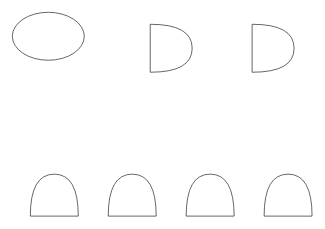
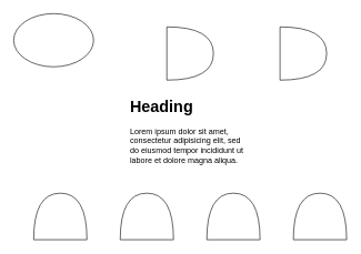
  <mxCell id="0" />
  <mxCell id="1" parent="0" />
  <mxCell id="2" value="" style="ellipse;whiteSpace=wrap;html=1;" vertex="1" parent="1"><mxGeometry x="20" y="20" width="120" height="80" as="geometry" /></mxCell>
+ <mxCell id="3" value="&lt;h1&gt;Heading&lt;/h1&gt;&lt;p&gt;Lorem ipsum dolor sit amet, consectetur adipisicing elit, sed do eiusmod tempor incididunt ut labore et dolore magna aliqua.&lt;/p&gt;" style="text;html=1;strokeColor=none;fillColor=none;spacing=5;spacingTop=-20;whiteSpace=wrap;overflow=hidden;rounded=0;" vertex="1" parent="1"><mxGeometry x="190" y="140" width="190" height="120" as="geometry" /></mxCell>
  <mxCell id="4" value="" style="shape=or;whiteSpace=wrap;html=1;" vertex="1" parent="1"><mxGeometry x="420" y="40" width="70" height="80" as="geometry" /></mxCell>
  <mxCell id="5" value="" style="shape=or;whiteSpace=wrap;html=1;" vertex="1" parent="1"><mxGeometry x="250" y="40" width="70" height="80" as="geometry" /></mxCell>
  <mxCell id="6" value="" style="shape=or;whiteSpace=wrap;html=1;direction=north;" vertex="1" parent="1"><mxGeometry x="50" y="290" width="80" height="70" as="geometry" /></mxCell>
  <mxCell id="7" value="" style="shape=or;whiteSpace=wrap;html=1;direction=north;" vertex="1" parent="1"><mxGeometry x="180" y="290" width="80" height="70" as="geometry" /></mxCell>
  <mxCell id="8" value="" style="shape=or;whiteSpace=wrap;html=1;direction=north;" vertex="1" parent="1"><mxGeometry x="440" y="290" width="80" height="70" as="geometry" /></mxCell>
  <mxCell id="9" value="" style="shape=or;whiteSpace=wrap;html=1;direction=north;" vertex="1" parent="1"><mxGeometry x="310" y="290" width="80" height="70" as="geometry" /></mxCell>
